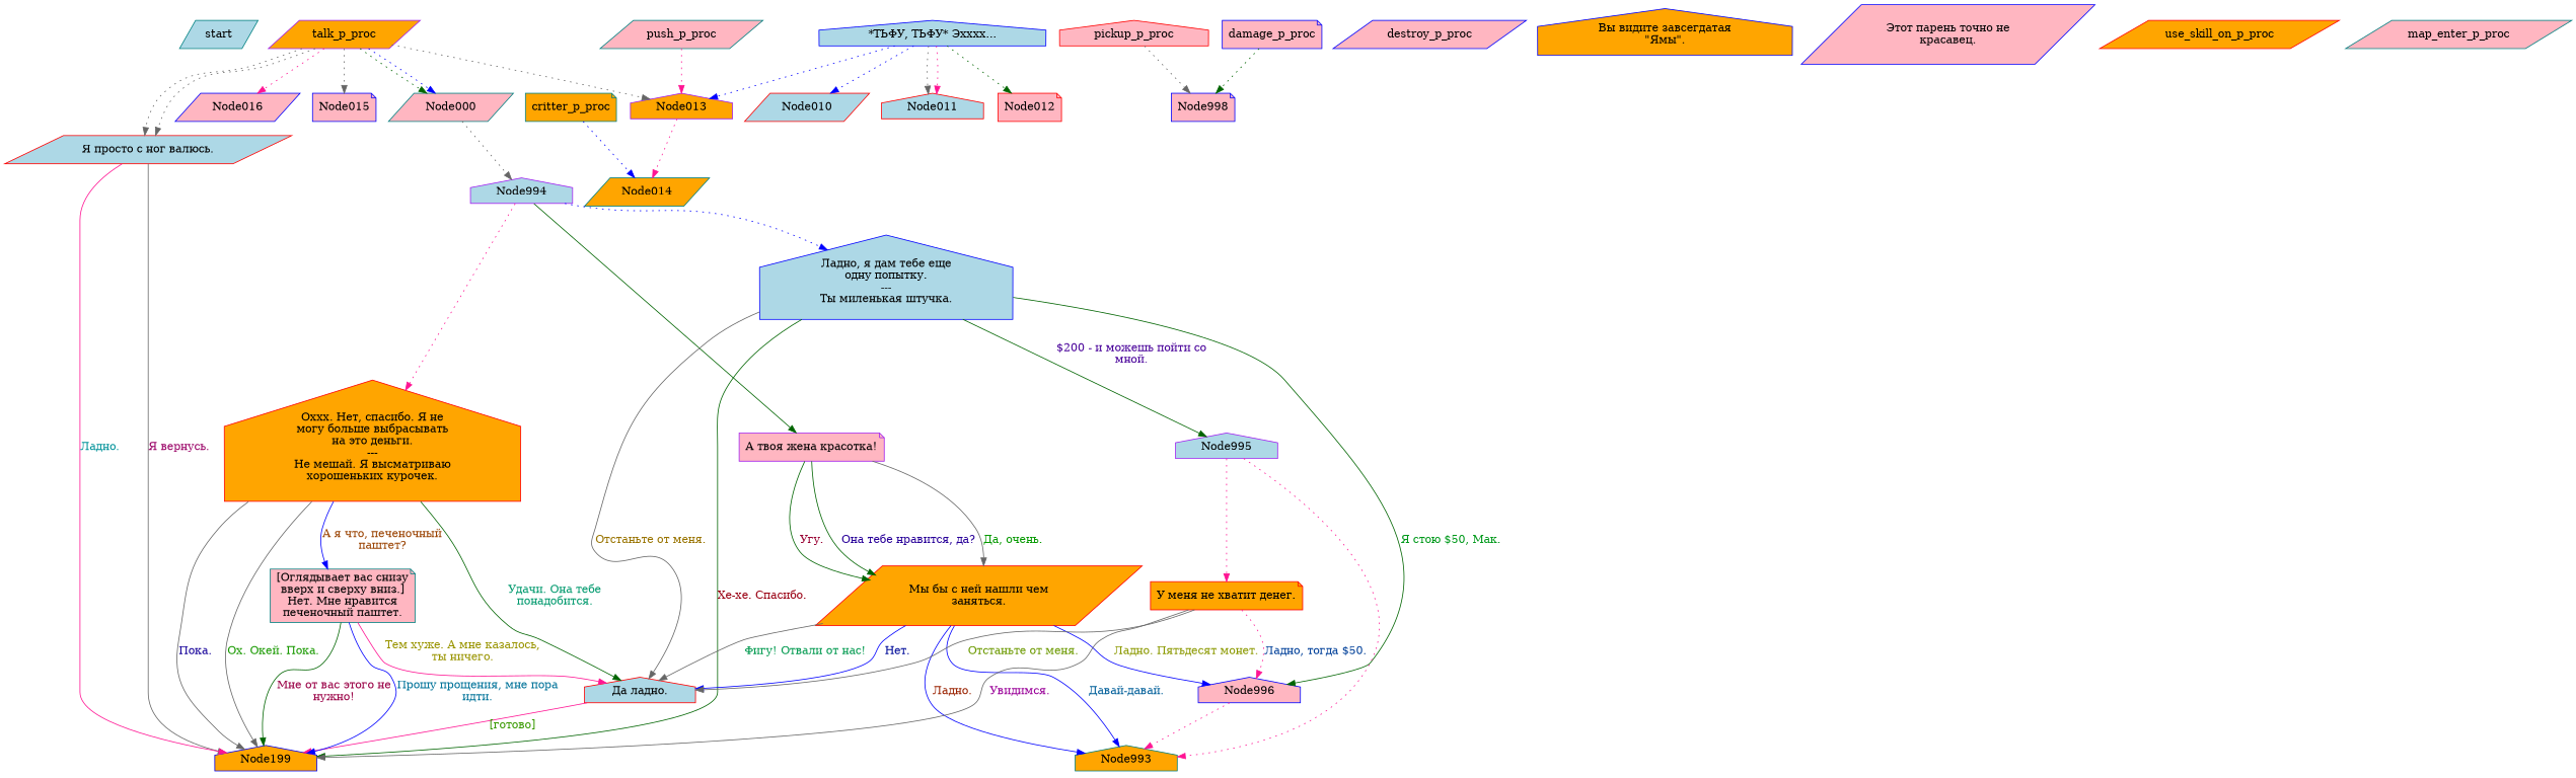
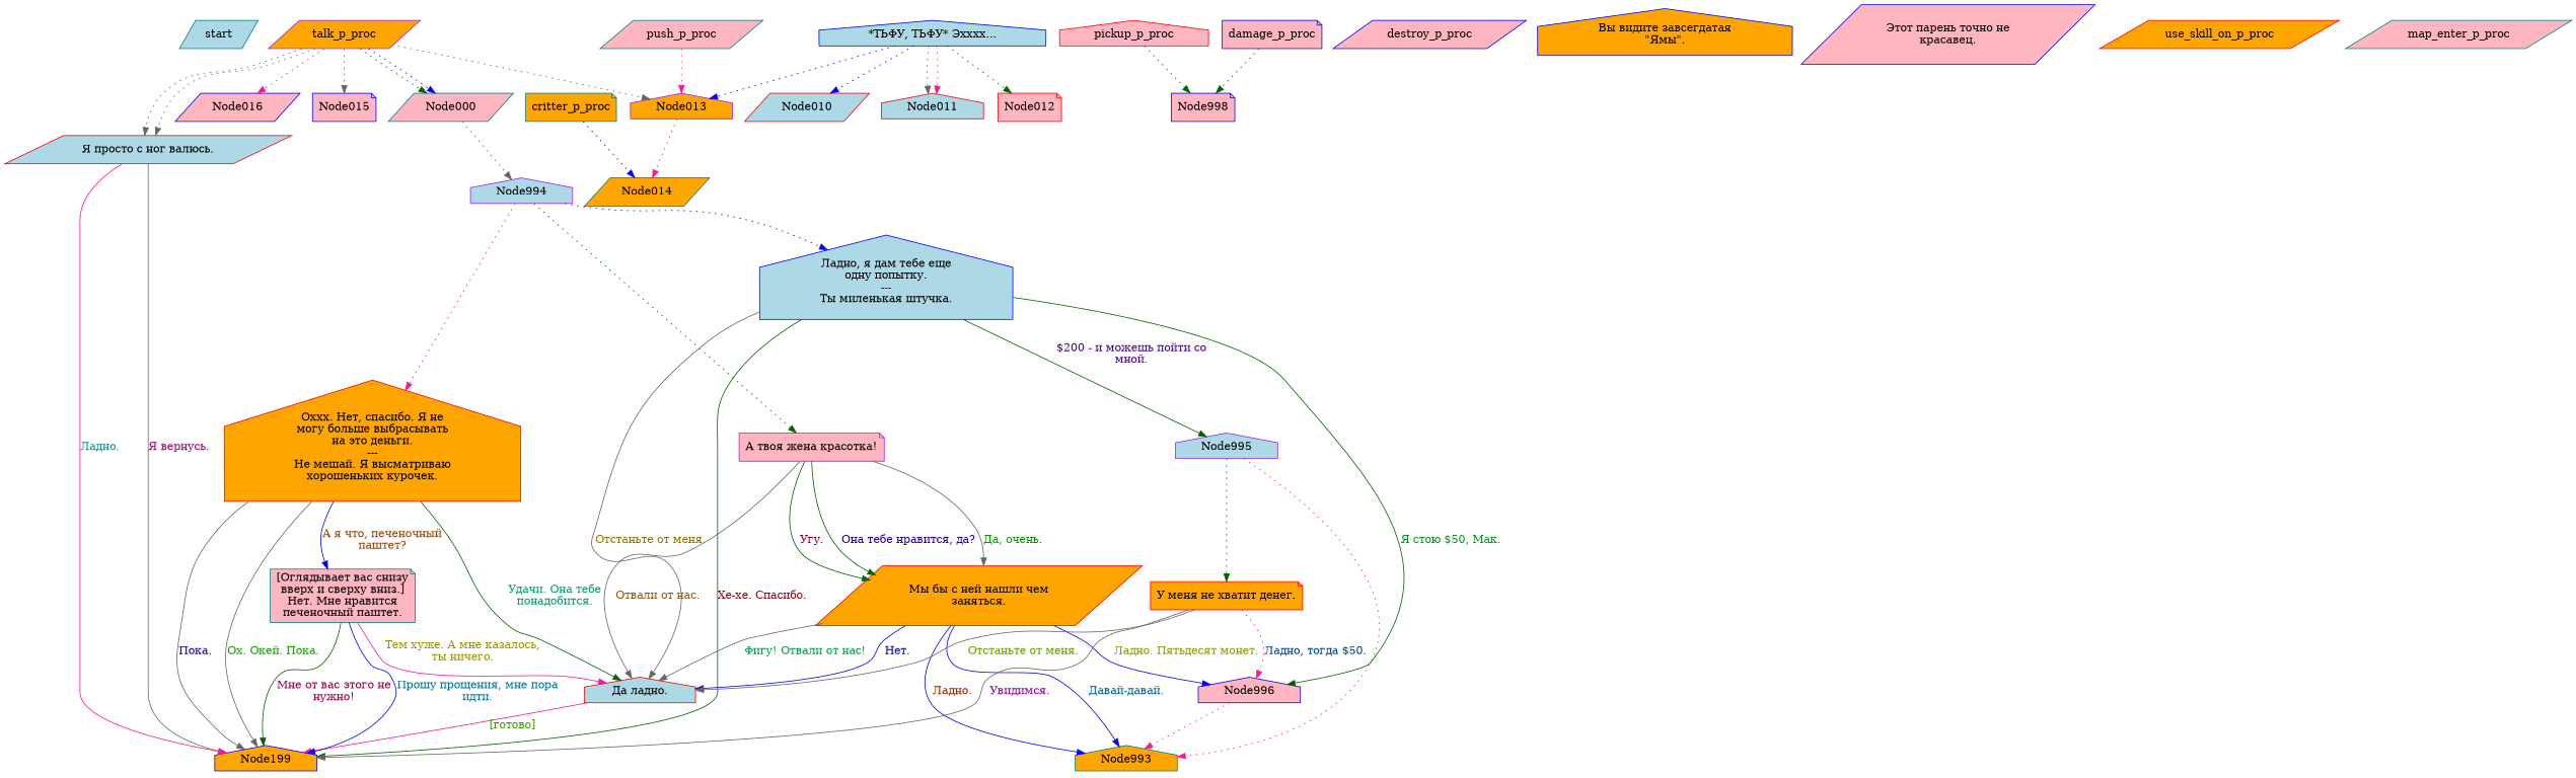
  digraph {
    node [color=blue fillcolor=lightpink shape=parallelogram style=filled]
    edge [color=gray40]
    start [color=teal fillcolor=lightblue]
    critter_p_proc [color=teal fillcolor=orange shape=note]
    Node014 [color=teal fillcolor=orange]
    pickup_p_proc [color=red shape=house]
    Node998 [shape=note]
    talk_p_proc [color=purple fillcolor=orange]
    Node013 [color=purple fillcolor=orange shape=house]
    Node016
    Node015 [shape=note]
    n10 [color=red fillcolor=lightblue label="Я просто с ног валюсь."]
    Node000 [color=teal]
    n12 [fillcolor=orange label=Node199 shape=house]
    Node994 [color=purple fillcolor=lightblue shape=house]
    n14 [color=purple label="А твоя жена красотка!" shape=note]
    n15 [fillcolor=lightblue label="Ладно, я дам тебе еще\nодну попытку.\n---\nТы миленькая штучка." shape=house]
    n16 [color=red fillcolor=orange label="Оххх. Нет, спасибо. Я не\nмогу больше выбрасывать\nна это деньги.\n---\nНе мешай. Я высматриваю\nхорошеньких курочек." shape=house]
    destroy_p_proc
    n18 [fillcolor=orange label="Вы видите завсегдатая\n\"Ямы\"." shape=house]
    n19 [label="Этот парень точно не\nкрасавец."]
    use_skill_on_p_proc [color=red fillcolor=orange]
    damage_p_proc [shape=note]
    map_enter_p_proc [color=teal]
    push_p_proc [color=teal]
    n24 [fillcolor=lightblue label="*ТЬФУ, ТЬФУ* Эхххх..." shape=house]
    Node010 [color=red fillcolor=lightblue]
    Node011 [color=red fillcolor=lightblue shape=house]
    Node012 [color=red shape=note]
    n28 [color=red fillcolor=lightblue label="Да ладно." shape=house]
    n29 [color=red fillcolor=orange label="Мы бы с ней нашли чем\nзаняться."]
    Node996 [shape=house]
    Node995 [color=purple fillcolor=lightblue shape=house]
    n32 [color=teal label="[Оглядывает вас снизу\nвверх и сверху вниз.]\nНет. Мне нравится\nпеченочный паштет." shape=note]
    Node993 [color=teal fillcolor=orange shape=house]
    n34 [color=red fillcolor=orange label="У меня не хватит денег." shape=note]
    critter_p_proc -> Node014 [color=blue style=dotted]
-   pickup_p_proc -> Node998 [style=dotted]
+   pickup_p_proc -> Node998 [color=darkgreen style=dotted]
    talk_p_proc -> Node013 [style=dotted]
    talk_p_proc -> Node016 [color=deeppink style=dotted]
    talk_p_proc -> Node015 [style=dotted]
    talk_p_proc -> n10 [style=dotted]
    talk_p_proc -> n10 [style=dotted]
    talk_p_proc -> Node000 [color=darkgreen style=dotted]
    talk_p_proc -> Node000 [color=blue style=dotted]
    Node013 -> Node014 [color=deeppink style=dotted]
    n10 -> n12 [fontcolor="#990065" label="Я вернусь."]
    n10 -> n12 [color=deeppink fontcolor="#009199" label="Ладно."]
    Node000 -> Node994 [style=dotted]
-   Node994 -> n14 [color=darkgreen style=solid]
+   Node994 -> n14 [color=darkgreen style=dotted]
    Node994 -> n15 [color=blue style=dotted]
    Node994 -> n16 [color=deeppink style=dotted]
+   n14 -> n28 [fontcolor="#995400" label="Отвали от нас."]
    n14 -> n29 [color=darkgreen fontcolor="#280099" label="Она тебе нравится, да?"]
    n14 -> n29 [fontcolor="#059900" label="Да, очень."]
    n14 -> n29 [color=darkgreen fontcolor="#990032" label="Угу."]
    n15 -> n12 [color=darkgreen fontcolor="#990012" label="Хе-хе. Спасибо."]
    n15 -> n28 [fontcolor="#997400" label="Отстаньте от меня."]
    n15 -> Node996 [color=darkgreen fontcolor="#00991B" label="Я стою $50, Мак."]
    n15 -> Node995 [color=darkgreen fontcolor="#470099" label="$200 - и можешь пойти со\nмной."]
    n16 -> n12 [fontcolor="#140099" label="Пока."]
    n16 -> n12 [fontcolor="#189900" label="Ох. Окей. Пока."]
    n16 -> n28 [color=darkgreen fontcolor="#00996D" label="Удачи. Она тебе\nпонадобится."]
    n16 -> n32 [color=blue fontcolor="#994100" label="А я что, печеночный\nпаштет?"]
    damage_p_proc -> Node998 [color=darkgreen style=dotted]
    push_p_proc -> Node013 [color=deeppink style=dotted]
    n24 -> Node013 [color=blue style=dotted]
    n24 -> Node010 [color=blue style=dotted]
    n24 -> Node011 [style=dotted]
    n24 -> Node011 [color=deeppink style=dotted]
    n24 -> Node012 [color=darkgreen style=dotted]
    n28 -> n12 [color=deeppink fontcolor="#389900" label="[готово]"]
    n29 -> n28 [fontcolor="#00994E" label="Фигу! Отвали от нас!"]
    n29 -> n28 [color=blue fontcolor="#000B99" label="Нет."]
    n29 -> Node996 [color=blue fontcolor="#8B9900" label="Ладно. Пятьдесят монет."]
    n29 -> Node993 [color=blue fontcolor="#005E99" label="Давай-давай."]
    n29 -> Node993 [color=blue fontcolor="#992100" label="Ладно."]
    Node996 -> Node993 [color=deeppink style=dotted]
    Node995 -> Node993 [color=deeppink style=dotted]
-   Node995 -> n34 [color=deeppink style=dotted]
+   Node995 -> n34 [color=darkgreen style=dotted]
    n32 -> n12 [color=darkgreen fontcolor="#990045" label="Мне от вас этого не\nнужно!"]
    n32 -> n12 [color=blue fontcolor="#007299" label="Прошу прощения, мне пора\nидти."]
    n32 -> n28 [color=deeppink fontcolor="#999400" label="Тем хуже. А мне казалось,\nты ничего."]
    n34 -> n12 [fontcolor="#990098" label="Увидимся."]
    n34 -> n28 [fontcolor="#6B9900" label="Отстаньте от меня."]
    n34 -> Node996 [color=deeppink fontcolor="#003F99" label="Ладно, тогда $50." style=dotted]
  }
